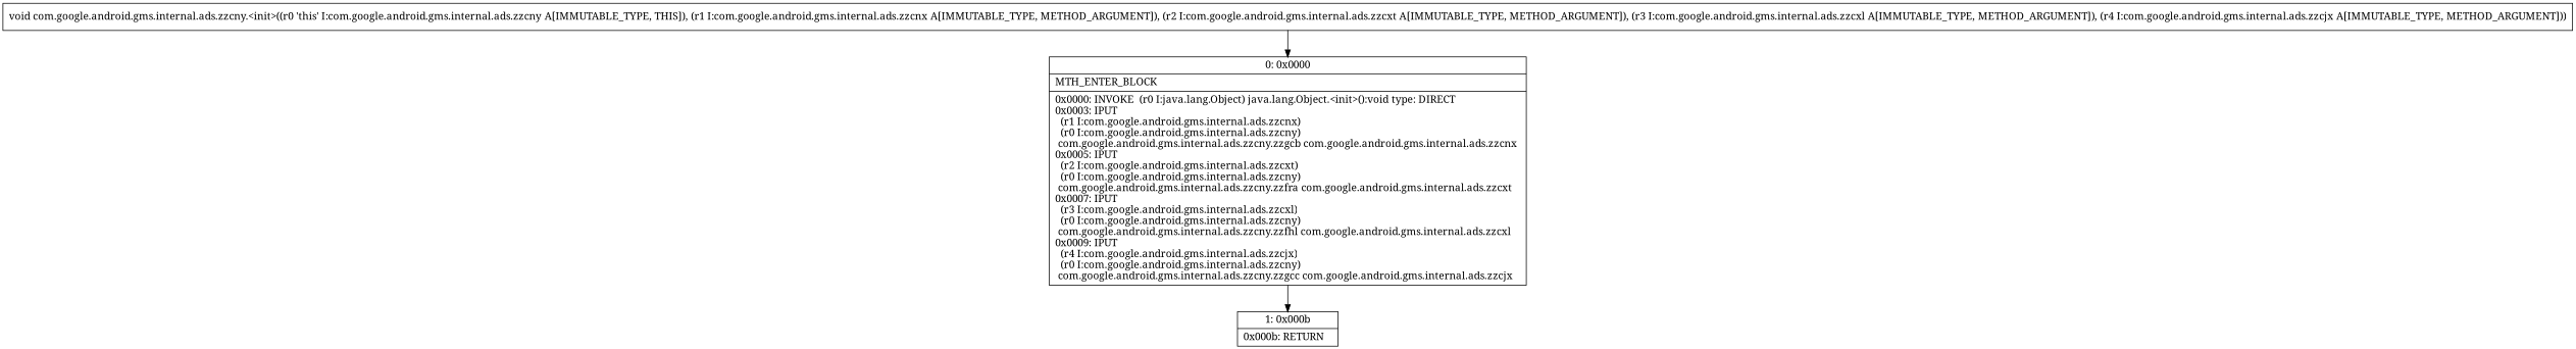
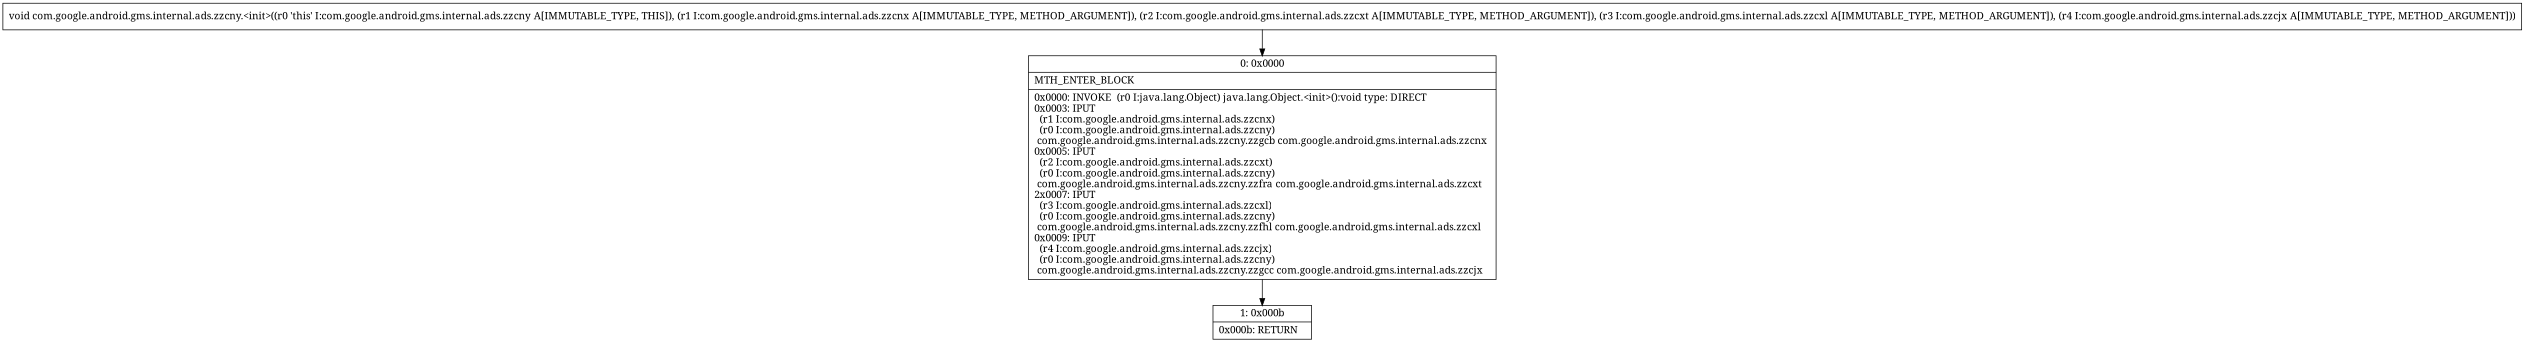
  digraph {
    fontname="Noto Serif"
    node [shape=record fontname="Noto Serif"]
    edge [fontname="Noto Serif"]
-   n1 [label="{0\:\ 0x0000|MTH_ENTER_BLOCK\l|0x0000: INVOKE  (r0 I:java.lang.Object) java.lang.Object.\<init\>():void type: DIRECT \l0x0003: IPUT  \l  (r1 I:com.google.android.gms.internal.ads.zzcnx)\l  (r0 I:com.google.android.gms.internal.ads.zzcny)\l com.google.android.gms.internal.ads.zzcny.zzgcb com.google.android.gms.internal.ads.zzcnx \l0x0005: IPUT  \l  (r2 I:com.google.android.gms.internal.ads.zzcxt)\l  (r0 I:com.google.android.gms.internal.ads.zzcny)\l com.google.android.gms.internal.ads.zzcny.zzfra com.google.android.gms.internal.ads.zzcxt \l0x0007: IPUT  \l  (r3 I:com.google.android.gms.internal.ads.zzcxl)\l  (r0 I:com.google.android.gms.internal.ads.zzcny)\l com.google.android.gms.internal.ads.zzcny.zzfhl com.google.android.gms.internal.ads.zzcxl \l0x0009: IPUT  \l  (r4 I:com.google.android.gms.internal.ads.zzcjx)\l  (r0 I:com.google.android.gms.internal.ads.zzcny)\l com.google.android.gms.internal.ads.zzcny.zzgcc com.google.android.gms.internal.ads.zzcjx \l}"]
+   n1 [label="{0\:\ 0x0000|MTH_ENTER_BLOCK\l|0x0000: INVOKE  (r0 I:java.lang.Object) java.lang.Object.\<init\>():void type: DIRECT \l0x0003: IPUT  \l  (r1 I:com.google.android.gms.internal.ads.zzcnx)\l  (r0 I:com.google.android.gms.internal.ads.zzcny)\l com.google.android.gms.internal.ads.zzcny.zzgcb com.google.android.gms.internal.ads.zzcnx \l0x0005: IPUT  \l  (r2 I:com.google.android.gms.internal.ads.zzcxt)\l  (r0 I:com.google.android.gms.internal.ads.zzcny)\l com.google.android.gms.internal.ads.zzcny.zzfra com.google.android.gms.internal.ads.zzcxt \l2x0007: IPUT  \l  (r3 I:com.google.android.gms.internal.ads.zzcxl)\l  (r0 I:com.google.android.gms.internal.ads.zzcny)\l com.google.android.gms.internal.ads.zzcny.zzfhl com.google.android.gms.internal.ads.zzcxl \l0x0009: IPUT  \l  (r4 I:com.google.android.gms.internal.ads.zzcjx)\l  (r0 I:com.google.android.gms.internal.ads.zzcny)\l com.google.android.gms.internal.ads.zzcny.zzgcc com.google.android.gms.internal.ads.zzcjx \l}"]
    n2 [label="{1\:\ 0x000b|0x000b: RETURN   \l}"]
    n3 [label="{void com.google.android.gms.internal.ads.zzcny.\<init\>((r0 'this' I:com.google.android.gms.internal.ads.zzcny A[IMMUTABLE_TYPE, THIS]), (r1 I:com.google.android.gms.internal.ads.zzcnx A[IMMUTABLE_TYPE, METHOD_ARGUMENT]), (r2 I:com.google.android.gms.internal.ads.zzcxt A[IMMUTABLE_TYPE, METHOD_ARGUMENT]), (r3 I:com.google.android.gms.internal.ads.zzcxl A[IMMUTABLE_TYPE, METHOD_ARGUMENT]), (r4 I:com.google.android.gms.internal.ads.zzcjx A[IMMUTABLE_TYPE, METHOD_ARGUMENT])) }"]
    n1 -> n2
    n3 -> n1
  }
